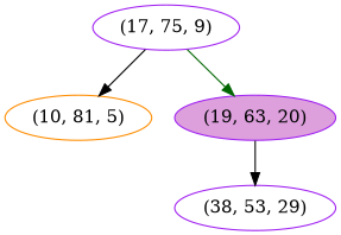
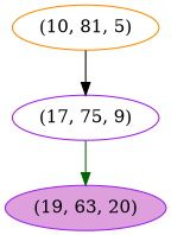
  digraph {
    node [color=purple fillcolor=white style=filled]
    edge [color=black]
    "(10, 81, 5)" [color=darkorange]
    "(17, 75, 9)"
    n3 [fillcolor=plum label="(19, 63, 20)"]
-   "(38, 53, 29)"
-   "(17, 75, 9)" -> "(10, 81, 5)"
+   "(10, 81, 5)" -> "(17, 75, 9)"
    "(17, 75, 9)" -> n3 [color=darkgreen]
-   n3 -> "(38, 53, 29)"
  }
